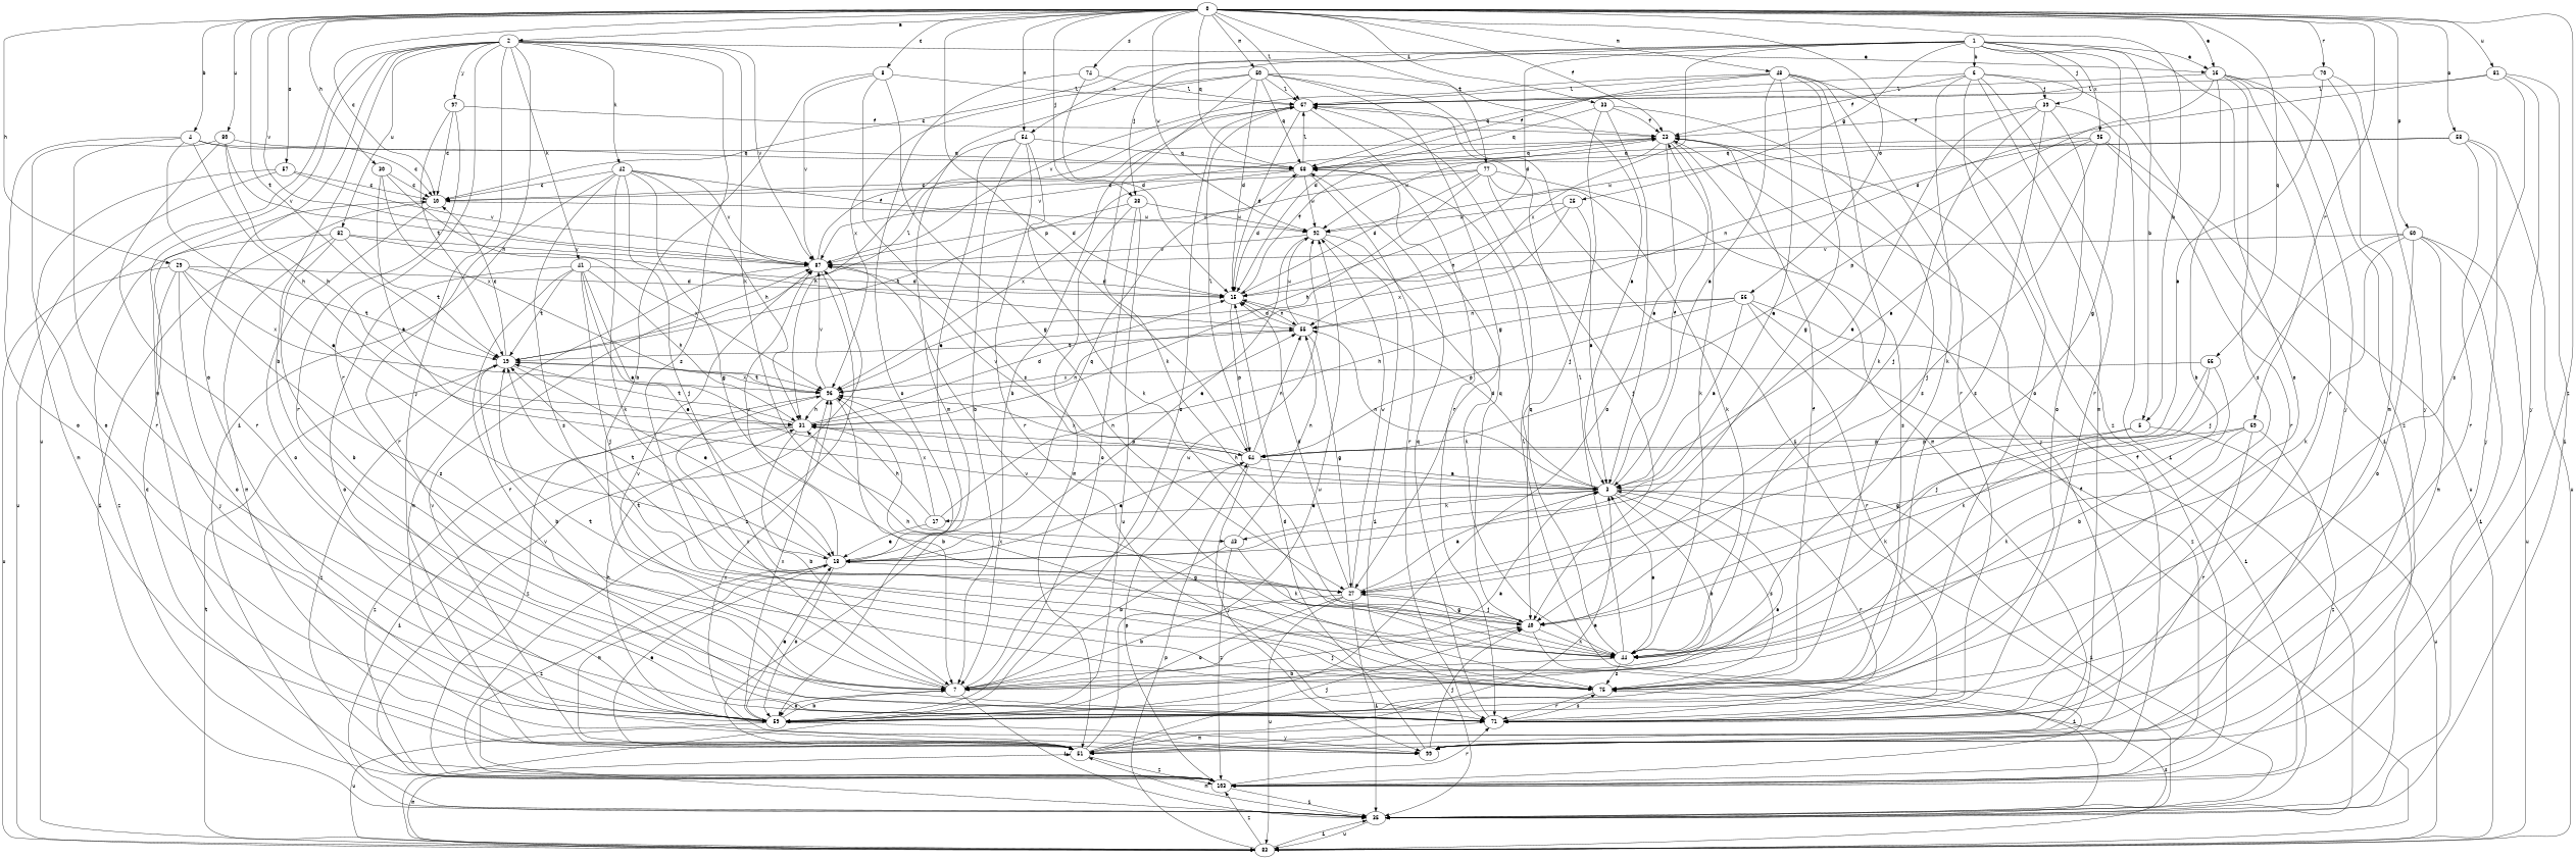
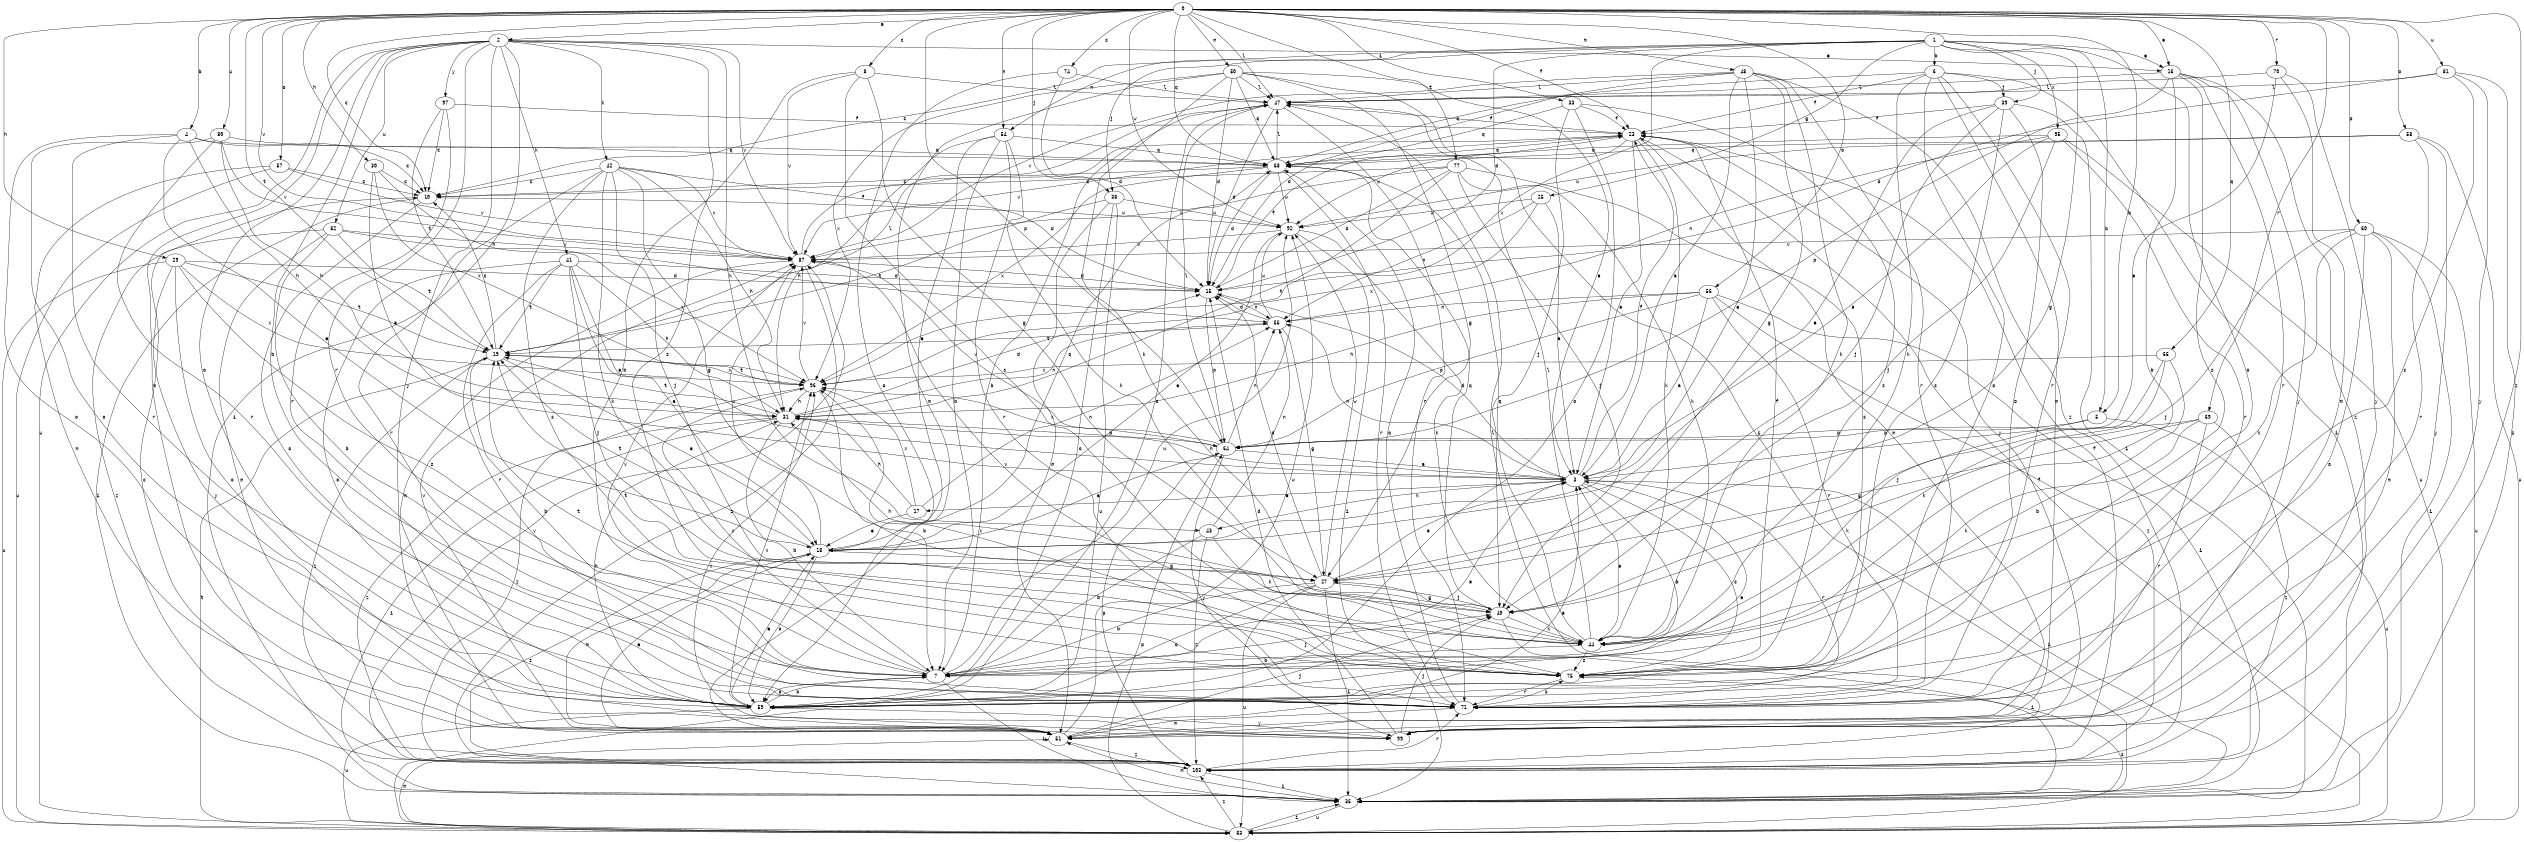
  strict digraph {
    fontname="DejaVu Sans Mono"
    node [fontname="DejaVu Sans Mono"]
    edge [fontname="DejaVu Sans Mono"]
    0
    2
    4
    5
    8
    10
    16
    23
    29
    30
    33
    38
-   47 [label=67]
+   47
    48
    50
    54
    56
    57
    58
    60
    64
    66
    68
    69
    70
    74
    77
    n28 [label=19]
    80
    81
    87
    92
    103
    59
    7
    35
    41
    42
    43
    51
    71
    75
    82
    83
    97
    99
    31
    18
    44
    27
    3
    15
    96
    55
    40
    1
    6
    25
    39
    95
    17
    0 -> 2 [label=a]
    0 -> 4 [label=b]
    0 -> 5 [label=b]
    0 -> 8 [label=c]
    0 -> 10 [label=c]
    0 -> 16 [label=e]
    0 -> 23 [label=f]
    0 -> 29 [label=h]
    0 -> 30 [label=h]
    0 -> 33 [label=i]
    0 -> 38 [label=j]
    0 -> 47 [label=l]
    0 -> 48 [label=m]
    0 -> 50 [label=m]
    0 -> 54 [label=n]
    0 -> 56 [label=o]
    0 -> 57 [label=o]
    0 -> 58 [label=o]
    0 -> 60 [label=p]
    0 -> 64 [label=p]
    0 -> 66 [label=q]
    0 -> 68 [label=q]
    0 -> 69 [label=r]
    0 -> 70 [label=r]
    0 -> 74 [label=s]
    0 -> 77 [label=t]
    0 -> n28 [label=t]
    0 -> 80 [label=u]
    0 -> 81 [label=u]
    0 -> 87 [label=v]
    0 -> 92 [label=w]
    0 -> 103 [label=z]
    2 -> 16 [label=e]
    2 -> 87 [label=v]
    2 -> 59 [label=o]
    2 -> 7 [label=b]
    2 -> 35 [label=i]
    2 -> 41 [label=k]
    2 -> 42 [label=k]
    2 -> 43 [label=k]
    2 -> 51 [label=m]
    2 -> 71 [label=r]
    2 -> 75 [label=s]
    2 -> 82 [label=u]
    2 -> 83 [label=u]
    2 -> 97 [label=y]
    2 -> 99 [label=y]
    4 -> 10 [label=c]
    4 -> 68 [label=q]
    4 -> 59 [label=o]
    4 -> 71 [label=r]
    4 -> 31 [label=h]
    4 -> 18 [label=e]
    5 -> 64 [label=p]
    5 -> 83 [label=u]
    5 -> 44 [label=k]
    8 -> 47 [label=l]
    8 -> 87 [label=v]
    8 -> 7 [label=b]
    8 -> 75 [label=s]
    8 -> 27 [label=g]
    10 -> 92 [label=w]
    10 -> 59 [label=o]
    10 -> 35 [label=i]
    16 -> 47 [label=l]
    16 -> 64 [label=p]
    16 -> 103 [label=z]
    16 -> 7 [label=b]
    16 -> 71 [label=r]
    16 -> 75 [label=s]
    16 -> 99 [label=y]
    23 -> 68 [label=q]
    23 -> 87 [label=v]
    23 -> 92 [label=w]
    23 -> 51 [label=m]
    23 -> 99 [label=y]
    23 -> 44 [label=k]
    23 -> 3 [label=a]
    29 -> n28 [label=t]
    29 -> 59 [label=o]
    29 -> 75 [label=s]
    29 -> 83 [label=u]
    29 -> 99 [label=y]
    29 -> 15 [label=d]
    29 -> 96 [label=x]
    30 -> 10 [label=c]
    30 -> 3 [label=a]
    30 -> 96 [label=x]
    30 -> 55 [label=n]
    33 -> 23 [label=f]
    33 -> 68 [label=q]
    33 -> 59 [label=o]
    33 -> 75 [label=s]
    33 -> 40 [label=j]
    38 -> n28 [label=t]
    38 -> 92 [label=w]
    38 -> 59 [label=o]
    38 -> 51 [label=m]
    38 -> 83 [label=u]
    47 -> 23 [label=f]
    47 -> 59 [label=o]
    47 -> 7 [label=b]
    47 -> 71 [label=r]
    47 -> 15 [label=d]
    48 -> 47 [label=l]
    48 -> 87 [label=v]
    48 -> 103 [label=z]
    48 -> 71 [label=r]
    48 -> 18 [label=e]
    48 -> 44 [label=k]
    48 -> 27 [label=g]
    48 -> 3 [label=a]
    48 -> 15 [label=d]
    50 -> 47 [label=l]
    50 -> 68 [label=q]
    50 -> 35 [label=i]
    50 -> 51 [label=m]
    50 -> 44 [label=k]
    50 -> 27 [label=g]
    50 -> 3 [label=a]
    50 -> 15 [label=d]
    50 -> 96 [label=x]
    54 -> 68 [label=q]
    54 -> 7 [label=b]
    54 -> 71 [label=r]
    54 -> 31 [label=h]
    54 -> 18 [label=e]
    54 -> 44 [label=k]
    56 -> 64 [label=p]
    56 -> 103 [label=z]
    56 -> 35 [label=i]
    56 -> 71 [label=r]
    56 -> 31 [label=h]
    56 -> 3 [label=a]
    56 -> 55 [label=n]
    57 -> 10 [label=c]
    57 -> 87 [label=v]
    57 -> 51 [label=m]
    57 -> 83 [label=u]
    58 -> 68 [label=q]
    58 -> 92 [label=w]
    58 -> 71 [label=r]
    58 -> 83 [label=u]
    58 -> 99 [label=y]
    60 -> 87 [label=v]
    60 -> 59 [label=o]
    60 -> 35 [label=i]
    60 -> 51 [label=m]
    60 -> 83 [label=u]
    60 -> 44 [label=k]
    60 -> 40 [label=j]
    64 -> 47 [label=l]
    64 -> 87 [label=v]
    64 -> 99 [label=y]
    64 -> 18 [label=e]
    64 -> 3 [label=a]
    64 -> 96 [label=x]
    64 -> 55 [label=n]
    66 -> 7 [label=b]
    66 -> 44 [label=k]
    66 -> 96 [label=x]
    66 -> 40 [label=j]
    68 -> 10 [label=c]
    68 -> 47 [label=l]
    68 -> 92 [label=w]
    68 -> 71 [label=r]
    68 -> 15 [label=d]
    68 -> 96 [label=x]
    69 -> 64 [label=p]
    69 -> 103 [label=z]
    69 -> 71 [label=r]
    69 -> 44 [label=k]
    69 -> 27 [label=g]
    70 -> 47 [label=l]
    70 -> 51 [label=m]
    70 -> 99 [label=y]
    70 -> 3 [label=a]
    74 -> 47 [label=l]
    74 -> 59 [label=o]
    74 -> 15 [label=d]
    77 -> 10 [label=c]
    77 -> 87 [label=v]
    77 -> 75 [label=s]
    77 -> 31 [label=h]
    77 -> 44 [label=k]
    77 -> 15 [label=d]
    77 -> 40 [label=j]
    n28 -> 10 [label=c]
    n28 -> 47 [label=l]
    n28 -> 103 [label=z]
    n28 -> 7 [label=b]
    n28 -> 18 [label=e]
    n28 -> 96 [label=x]
    80 -> 68 [label=q]
    80 -> 87 [label=v]
    80 -> 59 [label=o]
    80 -> 71 [label=r]
    80 -> 31 [label=h]
    81 -> 47 [label=l]
    81 -> 35 [label=i]
    81 -> 75 [label=s]
    81 -> 99 [label=y]
    81 -> 15 [label=d]
    87 -> 23 [label=f]
    87 -> 103 [label=z]
    87 -> 51 [label=m]
    87 -> 15 [label=d]
    92 -> 87 [label=v]
    92 -> 35 [label=i]
    92 -> 18 [label=e]
    92 -> 44 [label=k]
    103 -> 10 [label=c]
    103 -> 23 [label=f]
    103 -> 47 [label=l]
    103 -> 64 [label=p]
    103 -> 35 [label=i]
    103 -> 71 [label=r]
    59 -> 7 [label=b]
    59 -> 83 [label=u]
    59 -> 99 [label=y]
    59 -> 31 [label=h]
    59 -> 18 [label=e]
    59 -> 3 [label=a]
    59 -> 96 [label=x]
    7 -> 87 [label=v]
    7 -> 92 [label=w]
    7 -> 59 [label=o]
    7 -> 35 [label=i]
    7 -> 3 [label=a]
    7 -> 96 [label=x]
    7 -> 40 [label=j]
    35 -> 87 [label=v]
    35 -> 51 [label=m]
    35 -> 83 [label=u]
    41 -> n28 [label=t]
    41 -> 59 [label=o]
    41 -> 71 [label=r]
    41 -> 31 [label=h]
    41 -> 18 [label=e]
    41 -> 3 [label=a]
    41 -> 15 [label=d]
    41 -> 40 [label=j]
    42 -> 10 [label=c]
    42 -> 87 [label=v]
    42 -> 71 [label=r]
    42 -> 75 [label=s]
    42 -> 31 [label=h]
    42 -> 44 [label=k]
    42 -> 27 [label=g]
    42 -> 15 [label=d]
    42 -> 40 [label=j]
    43 -> 103 [label=z]
    43 -> 7 [label=b]
    43 -> 44 [label=k]
    43 -> 55 [label=n]
    51 -> 87 [label=v]
    51 -> 92 [label=w]
    51 -> 103 [label=z]
    51 -> 18 [label=e]
    51 -> 3 [label=a]
    51 -> 40 [label=j]
    71 -> 68 [label=q]
    71 -> 51 [label=m]
    71 -> 75 [label=s]
    75 -> 23 [label=f]
    75 -> n28 [label=t]
    75 -> 87 [label=v]
    75 -> 71 [label=r]
    75 -> 96 [label=x]
    82 -> n28 [label=t]
    82 -> 87 [label=v]
    82 -> 103 [label=z]
    82 -> 7 [label=b]
    82 -> 51 [label=m]
    82 -> 96 [label=x]
    83 -> 23 [label=f]
    83 -> 64 [label=p]
    83 -> n28 [label=t]
    83 -> 103 [label=z]
    83 -> 35 [label=i]
    83 -> 51 [label=m]
    83 -> 75 [label=s]
    97 -> 10 [label=c]
    97 -> 23 [label=f]
    97 -> n28 [label=t]
    97 -> 71 [label=r]
    99 -> 15 [label=d]
    99 -> 96 [label=x]
    99 -> 40 [label=j]
    31 -> 64 [label=p]
    31 -> n28 [label=t]
    31 -> 103 [label=z]
    31 -> 7 [label=b]
    31 -> 35 [label=i]
    31 -> 15 [label=d]
    31 -> 55 [label=n]
    18 -> 68 [label=q]
    18 -> n28 [label=t]
    18 -> 87 [label=v]
    18 -> 103 [label=z]
    18 -> 59 [label=o]
    18 -> 51 [label=m]
    18 -> 27 [label=g]
    44 -> 47 [label=l]
    44 -> 68 [label=q]
    44 -> n28 [label=t]
    44 -> 7 [label=b]
    44 -> 75 [label=s]
    44 -> 3 [label=a]
    27 -> 92 [label=w]
    27 -> 59 [label=o]
    27 -> 7 [label=b]
    27 -> 35 [label=i]
    27 -> 83 [label=u]
    27 -> 3 [label=a]
    27 -> 15 [label=d]
    27 -> 40 [label=j]
    3 -> 23 [label=f]
    3 -> 7 [label=b]
    3 -> 35 [label=i]
    3 -> 43 [label=k]
    3 -> 71 [label=r]
    3 -> 75 [label=s]
    3 -> 31 [label=h]
    3 -> 15 [label=d]
    3 -> 55 [label=n]
    3 -> 17 [label=e]
    15 -> 23 [label=f]
    15 -> 64 [label=p]
    15 -> 55 [label=n]
    96 -> n28 [label=t]
    96 -> 87 [label=v]
    96 -> 103 [label=z]
    96 -> 7 [label=b]
    96 -> 31 [label=h]
    55 -> n28 [label=t]
    55 -> 92 [label=w]
    55 -> 27 [label=g]
    55 -> 15 [label=d]
    40 -> 68 [label=q]
    40 -> 35 [label=i]
    40 -> 31 [label=h]
    40 -> 44 [label=k]
    40 -> 27 [label=g]
    1 -> 5 [label=b]
    1 -> 10 [label=c]
    1 -> 16 [label=e]
    1 -> 38 [label=j]
    1 -> 54 [label=n]
    1 -> 59 [label=o]
    1 -> 27 [label=g]
    1 -> 15 [label=d]
    1 -> 96 [label=x]
    1 -> 6 [label=b]
    1 -> 25 [label=g]
    1 -> 39 [label=j]
    1 -> 95 [label=x]
    6 -> 23 [label=f]
    6 -> 68 [label=q]
    6 -> 59 [label=o]
    6 -> 35 [label=i]
    6 -> 51 [label=m]
    6 -> 71 [label=r]
    6 -> 44 [label=k]
    6 -> 39 [label=j]
    25 -> 92 [label=w]
    25 -> 3 [label=a]
    25 -> 96 [label=x]
    25 -> 55 [label=n]
    39 -> 23 [label=f]
    39 -> 59 [label=o]
    39 -> 35 [label=i]
    39 -> 75 [label=s]
    39 -> 18 [label=e]
    39 -> 40 [label=j]
    95 -> 68 [label=q]
    95 -> 71 [label=r]
    95 -> 83 [label=u]
    95 -> 3 [label=a]
    95 -> 55 [label=n]
    95 -> 40 [label=j]
    17 -> 31 [label=h]
    17 -> 18 [label=e]
    17 -> 96 [label=x]
    17 -> 55 [label=n]
  }
